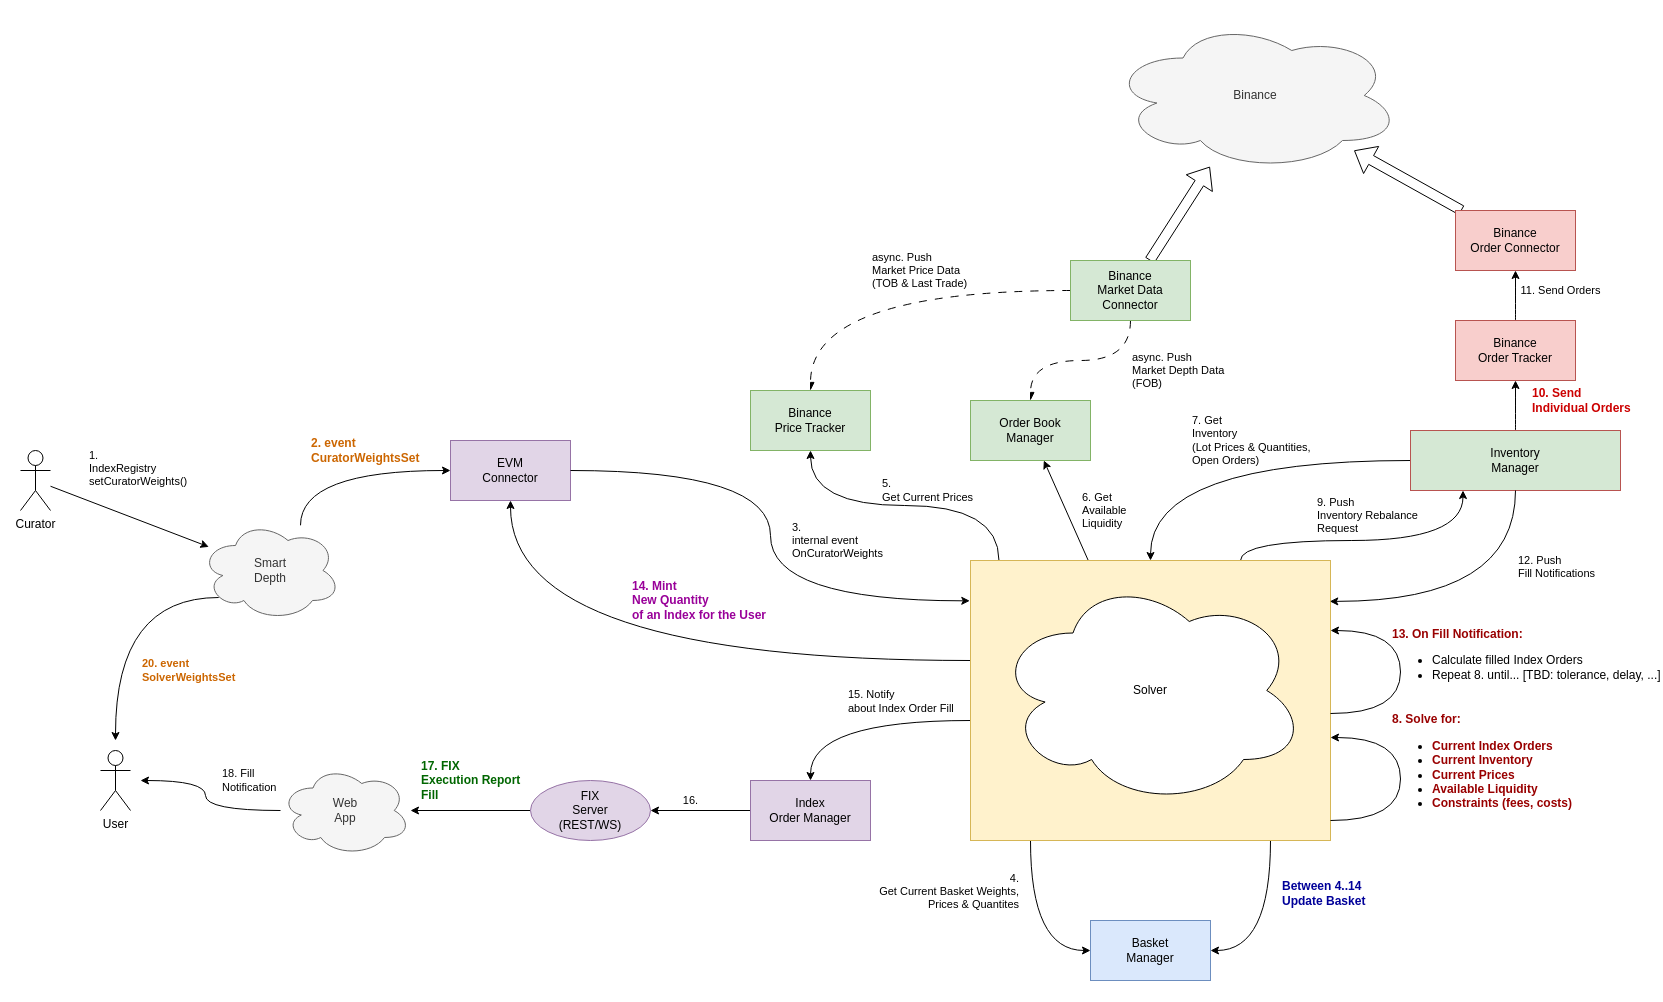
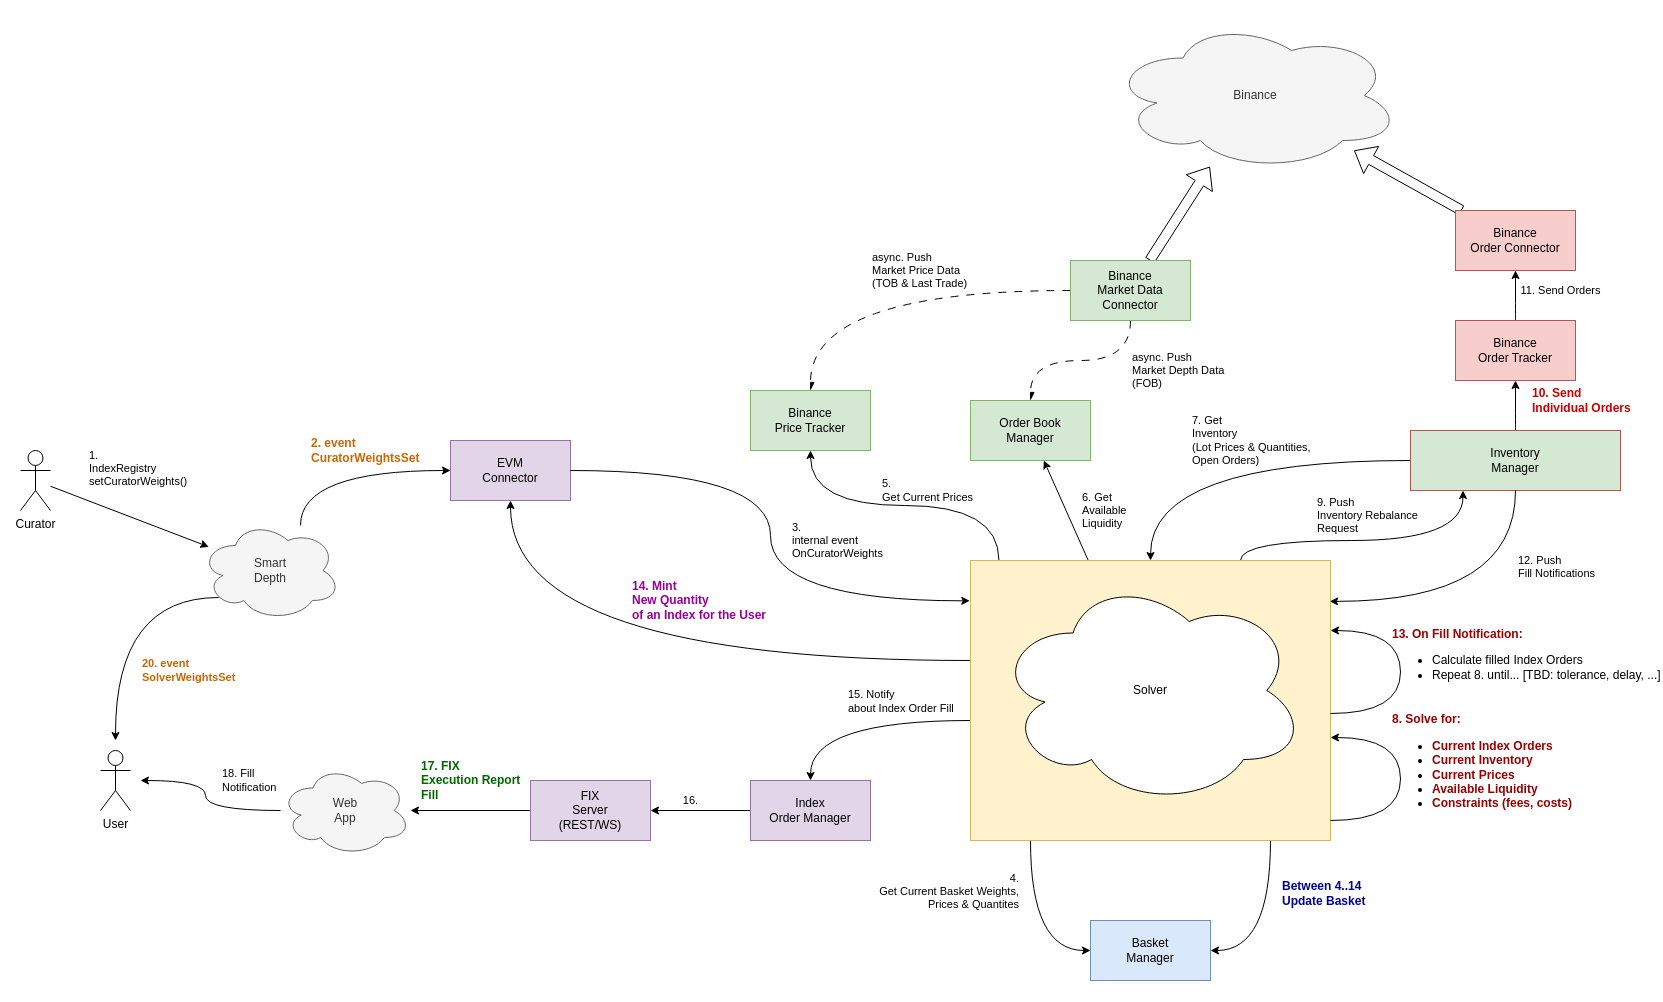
  <mxCell id="0" />
  <mxCell id="1" parent="0" />
  <mxCell id="2" value="&lt;font style=&quot;font-size: 12px;&quot; color=&quot;#006600&quot;&gt;&lt;b&gt;17. FIX&lt;/b&gt;&lt;/font&gt;&lt;div style=&quot;font-size: 12px;&quot;&gt;&lt;font style=&quot;font-size: 12px;&quot; color=&quot;#006600&quot;&gt;&lt;b&gt;Execution Report&lt;/b&gt;&lt;/font&gt;&lt;/div&gt;&lt;div style=&quot;font-size: 12px;&quot;&gt;&lt;font style=&quot;font-size: 12px;&quot; color=&quot;#006600&quot;&gt;&lt;b&gt;Fill&lt;/b&gt;&lt;/font&gt;&lt;/div&gt;" style="rounded=0;orthogonalLoop=1;jettySize=auto;html=1;align=left;labelBackgroundColor=none;" edge="1" parent="1" source="3" target="10"><mxGeometry x="0.833" y="-30" relative="1" as="geometry"><mxPoint x="-1" as="offset" /></mxGeometry></mxCell>
- <mxCell id="3" value="FIX&lt;div&gt;&lt;span style=&quot;&quot;&gt;Server&lt;/span&gt;&lt;/div&gt;&lt;div&gt;&lt;span style=&quot;&quot;&gt;(REST/WS)&lt;/span&gt;&lt;/div&gt;" style="ellipse;whiteSpace=wrap;html=1;fillColor=#e1d5e7;strokeColor=#9673a6;labelBackgroundColor=none;" parent="1" vertex="1"><mxGeometry x="530" y="780" width="120" height="60" as="geometry" /></mxCell>
+ <mxCell id="3" value="FIX&lt;div&gt;&lt;span style=&quot;&quot;&gt;Server&lt;/span&gt;&lt;/div&gt;&lt;div&gt;&lt;span style=&quot;&quot;&gt;(REST/WS)&lt;/span&gt;&lt;/div&gt;" style="rounded=0;whiteSpace=wrap;html=1;fillColor=#e1d5e7;strokeColor=#9673a6;labelBackgroundColor=none;" parent="1" vertex="1"><mxGeometry x="530" y="780" width="120" height="60" as="geometry" /></mxCell>
  <mxCell id="4" style="rounded=0;orthogonalLoop=1;jettySize=auto;html=1;shape=flexArrow;labelBackgroundColor=none;" parent="1" source="7" target="8" edge="1"><mxGeometry relative="1" as="geometry" /></mxCell>
  <mxCell id="5" value="async. Push&lt;div&gt;Market Price Data&lt;/div&gt;&lt;div&gt;(TOB &amp;amp; Last Trade)&lt;/div&gt;" style="edgeStyle=orthogonalEdgeStyle;rounded=0;orthogonalLoop=1;jettySize=auto;html=1;endArrow=async;endFill=1;curved=1;align=left;dashed=1;dashPattern=8 8;labelBackgroundColor=none;" edge="1" parent="1" source="7" target="19"><mxGeometry x="0.111" y="-20" relative="1" as="geometry"><mxPoint as="offset" /></mxGeometry></mxCell>
  <mxCell id="6" value="async. Push&lt;div&gt;Market Depth Data&lt;/div&gt;&lt;div&gt;(FOB)&lt;/div&gt;" style="edgeStyle=orthogonalEdgeStyle;rounded=0;orthogonalLoop=1;jettySize=auto;html=1;endArrow=async;endFill=1;curved=1;align=left;dashed=1;dashPattern=8 8;labelBackgroundColor=none;" edge="1" parent="1" source="7" target="20"><mxGeometry x="-0.555" y="10" relative="1" as="geometry"><mxPoint as="offset" /></mxGeometry></mxCell>
  <mxCell id="7" value="Binance&lt;div&gt;Market Data&lt;/div&gt;&lt;div&gt;Connector&lt;/div&gt;" style="rounded=0;whiteSpace=wrap;html=1;fillColor=#d5e8d4;strokeColor=#82b366;labelBackgroundColor=none;" parent="1" vertex="1"><mxGeometry x="1070" y="260" width="120" height="60" as="geometry" /></mxCell>
  <mxCell id="8" value="Binance" style="ellipse;shape=cloud;whiteSpace=wrap;html=1;fillColor=#f5f5f5;fontColor=#333333;strokeColor=#666666;labelBackgroundColor=none;" parent="1" vertex="1"><mxGeometry x="1110" y="20" width="290" height="150" as="geometry" /></mxCell>
  <mxCell id="9" value="18. Fill&lt;div&gt;Notification&lt;/div&gt;" style="edgeStyle=orthogonalEdgeStyle;rounded=0;orthogonalLoop=1;jettySize=auto;html=1;curved=1;targetPerimeterSpacing=10;align=left;" edge="1" parent="1" source="10" target="44"><mxGeometry x="0.235" y="-15" relative="1" as="geometry"><mxPoint x="15" y="15" as="offset" /></mxGeometry></mxCell>
  <mxCell id="10" value="Web&lt;div&gt;App&lt;/div&gt;" style="ellipse;shape=cloud;whiteSpace=wrap;html=1;fillColor=#f5f5f5;fontColor=#333333;strokeColor=#666666;labelBackgroundColor=none;" parent="1" vertex="1"><mxGeometry x="280" y="765" width="130" height="90" as="geometry" /></mxCell>
  <mxCell id="11" value="&lt;b style=&quot;font-size: 12px;&quot;&gt;&lt;font color=&quot;#cc6600&quot; style=&quot;font-size: 12px;&quot;&gt;2. event&lt;/font&gt;&lt;/b&gt;&lt;div style=&quot;font-size: 12px;&quot;&gt;&lt;b&gt;&lt;font color=&quot;#cc6600&quot; style=&quot;font-size: 12px;&quot;&gt;CuratorWeightsSet&lt;/font&gt;&lt;/b&gt;&lt;/div&gt;" style="rounded=0;orthogonalLoop=1;jettySize=auto;html=1;align=left;labelBackgroundColor=none;edgeStyle=orthogonalEdgeStyle;curved=1;" edge="1" parent="1" source="13" target="14"><mxGeometry x="-0.373" y="20" relative="1" as="geometry"><Array as="points"><mxPoint x="300" y="470" /></Array><mxPoint as="offset" /></mxGeometry></mxCell>
  <mxCell id="12" value="&lt;b&gt;&lt;font color=&quot;#cc6600&quot;&gt;20. event&lt;/font&gt;&lt;/b&gt;&lt;div&gt;&lt;b&gt;&lt;font color=&quot;#cc6600&quot;&gt;SolverWeightsSet&lt;/font&gt;&lt;/b&gt;&lt;/div&gt;" style="edgeStyle=orthogonalEdgeStyle;rounded=0;orthogonalLoop=1;jettySize=auto;html=1;exitX=0.13;exitY=0.77;exitDx=0;exitDy=0;exitPerimeter=0;targetPerimeterSpacing=10;sourcePerimeterSpacing=10;curved=1;align=left;" edge="1" parent="1" source="13" target="44"><mxGeometry x="0.428" y="25" relative="1" as="geometry"><mxPoint as="offset" /></mxGeometry></mxCell>
  <mxCell id="13" value="&lt;div&gt;Smart&lt;/div&gt;&lt;div&gt;Depth&lt;/div&gt;" style="ellipse;shape=cloud;whiteSpace=wrap;html=1;fillColor=#f5f5f5;fontColor=#333333;strokeColor=#666666;labelBackgroundColor=none;" parent="1" vertex="1"><mxGeometry x="200" y="520" width="140" height="100" as="geometry" /></mxCell>
  <mxCell id="14" value="EVM&lt;div&gt;Connector&lt;/div&gt;" style="rounded=0;whiteSpace=wrap;html=1;fillColor=#e1d5e7;strokeColor=#9673a6;labelBackgroundColor=none;" parent="1" vertex="1"><mxGeometry x="450" y="440" width="120" height="60" as="geometry" /></mxCell>
  <mxCell id="15" style="rounded=0;orthogonalLoop=1;jettySize=auto;html=1;shape=flexArrow;labelBackgroundColor=none;" parent="1" source="16" target="8" edge="1"><mxGeometry relative="1" as="geometry" /></mxCell>
  <mxCell id="16" value="Binance&lt;div&gt;&lt;span style=&quot;&quot;&gt;Order Connector&lt;/span&gt;&lt;br&gt;&lt;/div&gt;" style="rounded=0;whiteSpace=wrap;html=1;fillColor=#f8cecc;strokeColor=#b85450;labelBackgroundColor=none;" parent="1" vertex="1"><mxGeometry x="1455" y="210" width="120" height="60" as="geometry" /></mxCell>
  <mxCell id="17" value="11. Send Orders" style="edgeStyle=orthogonalEdgeStyle;rounded=0;orthogonalLoop=1;jettySize=auto;html=1;endArrow=classic;endFill=1;labelBackgroundColor=none;curved=1;" parent="1" source="18" target="16" edge="1"><mxGeometry x="0.2" y="-45" relative="1" as="geometry"><mxPoint as="offset" /></mxGeometry></mxCell>
  <mxCell id="18" value="Binance&lt;div&gt;&lt;span style=&quot;&quot;&gt;Order Tracker&lt;/span&gt;&lt;br&gt;&lt;/div&gt;" style="rounded=0;whiteSpace=wrap;html=1;fillColor=#f8cecc;strokeColor=#b85450;labelBackgroundColor=none;" parent="1" vertex="1"><mxGeometry x="1455" width="120" height="60" as="geometry" y="320" /></mxCell>
  <mxCell id="19" value="Binance&lt;div&gt;&lt;span style=&quot;&quot;&gt;Price Tracker&lt;/span&gt;&lt;br&gt;&lt;/div&gt;" style="rounded=0;whiteSpace=wrap;html=1;fillColor=#d5e8d4;strokeColor=#82b366;labelBackgroundColor=none;" parent="1" vertex="1"><mxGeometry x="750" y="390" width="120" height="60" as="geometry" /></mxCell>
  <mxCell id="20" value="&lt;div&gt;Order Book&lt;/div&gt;&lt;div&gt;Manager&lt;/div&gt;" style="rounded=0;whiteSpace=wrap;html=1;fillColor=#d5e8d4;strokeColor=#82b366;labelBackgroundColor=none;" parent="1" vertex="1"><mxGeometry x="970" y="400" width="120" height="60" as="geometry" /></mxCell>
  <mxCell id="21" value="16." style="rounded=0;orthogonalLoop=1;jettySize=auto;html=1;" edge="1" parent="1" source="22" target="3"><mxGeometry x="0.2" y="-10" relative="1" as="geometry"><mxPoint as="offset" /></mxGeometry></mxCell>
  <mxCell id="22" value="&lt;div&gt;Index&lt;/div&gt;&lt;div&gt;Order Manager&lt;/div&gt;" style="rounded=0;whiteSpace=wrap;html=1;fillColor=#e1d5e7;strokeColor=#9673a6;labelBackgroundColor=none;" parent="1" vertex="1"><mxGeometry x="750" y="780" width="120" height="60" as="geometry" /></mxCell>
  <mxCell id="23" value="6. Get&lt;div&gt;Available&lt;/div&gt;&lt;div&gt;Liquidity&lt;/div&gt;" style="rounded=0;orthogonalLoop=1;jettySize=auto;html=1;endArrow=classic;endFill=1;align=left;labelBackgroundColor=none;" parent="1" source="31" target="20" edge="1"><mxGeometry x="-0.107" y="-13" relative="1" as="geometry"><mxPoint as="offset" /></mxGeometry></mxCell>
  <mxCell id="24" value="5.&lt;div&gt;Get Current Prices&lt;/div&gt;" style="rounded=0;orthogonalLoop=1;jettySize=auto;html=1;endArrow=classic;endFill=1;align=left;edgeStyle=orthogonalEdgeStyle;curved=1;exitX=0.079;exitY=-0.001;exitDx=0;exitDy=0;exitPerimeter=0;labelBackgroundColor=none;" parent="1" source="31" target="19" edge="1"><mxGeometry x="0.162" y="-15" relative="1" as="geometry"><mxPoint as="offset" /></mxGeometry></mxCell>
  <mxCell id="25" value="4.&lt;div&gt;Get Current Basket Weights,&lt;/div&gt;&lt;div&gt;Prices &amp;amp; Quantites&lt;/div&gt;" style="edgeStyle=orthogonalEdgeStyle;rounded=0;orthogonalLoop=1;jettySize=auto;html=1;align=right;labelBackgroundColor=none;curved=1;" edge="1" parent="1" source="31" target="33"><mxGeometry x="-0.412" y="-10" relative="1" as="geometry"><Array as="points"><mxPoint x="1030" y="950" /></Array><mxPoint y="1" as="offset" /></mxGeometry></mxCell>
  <mxCell id="26" value="9. Push&lt;div&gt;Inventory Rebalance&lt;/div&gt;&lt;div&gt;Request&lt;/div&gt;" style="edgeStyle=orthogonalEdgeStyle;rounded=0;orthogonalLoop=1;jettySize=auto;html=1;exitX=0.75;exitY=0;exitDx=0;exitDy=0;curved=1;entryX=0.25;entryY=1;entryDx=0;entryDy=0;align=left;labelBackgroundColor=none;" edge="1" parent="1" source="31" target="36"><mxGeometry x="-0.35" y="25" relative="1" as="geometry"><Array as="points"><mxPoint x="1240" y="540" /><mxPoint x="1462" y="540" /></Array><mxPoint as="offset" /></mxGeometry></mxCell>
  <mxCell id="27" value="&lt;font color=&quot;#990099&quot; style=&quot;font-size: 12px;&quot;&gt;&lt;b&gt;14. Mint&lt;/b&gt;&lt;/font&gt;&lt;div style=&quot;font-size: 12px;&quot;&gt;&lt;font color=&quot;#990099&quot; style=&quot;font-size: 12px;&quot;&gt;&lt;b&gt;New Quantity&lt;/b&gt;&lt;/font&gt;&lt;/div&gt;&lt;div style=&quot;font-size: 12px;&quot;&gt;&lt;font color=&quot;#990099&quot; style=&quot;font-size: 12px;&quot;&gt;&lt;b&gt;of an Index for the User&lt;/b&gt;&lt;/font&gt;&lt;/div&gt;" style="edgeStyle=orthogonalEdgeStyle;rounded=0;orthogonalLoop=1;jettySize=auto;html=1;curved=1;align=left;labelBackgroundColor=none;" edge="1" parent="1" source="31" target="14"><mxGeometry x="0.097" y="-60" relative="1" as="geometry"><mxPoint x="970" y="660" as="sourcePoint" /><mxPoint x="510.043" y="530" as="targetPoint" /><Array as="points"><mxPoint x="510" y="660" /></Array><mxPoint as="offset" /></mxGeometry></mxCell>
  <mxCell id="28" style="edgeStyle=orthogonalEdgeStyle;rounded=0;orthogonalLoop=1;jettySize=auto;html=1;curved=1;entryX=0.5;entryY=0;entryDx=0;entryDy=0;" edge="1" parent="1" source="31" target="22"><mxGeometry relative="1" as="geometry"><Array as="points"><mxPoint x="810" y="720" /></Array></mxGeometry></mxCell>
  <mxCell id="29" value="15. Notify&lt;div&gt;about Index Order Fill&lt;/div&gt;" style="edgeLabel;html=1;align=left;verticalAlign=middle;resizable=0;points=[];labelBackgroundColor=none;" vertex="1" connectable="0" parent="28"><mxGeometry x="0.077" y="-3" relative="1" as="geometry"><mxPoint x="-6" y="-17" as="offset" /></mxGeometry></mxCell>
  <mxCell id="30" value="&lt;font style=&quot;font-size: 12px;&quot; color=&quot;#000099&quot;&gt;&lt;b&gt;Between 4..14&lt;/b&gt;&lt;/font&gt;&lt;div&gt;&lt;font style=&quot;font-size: 12px;&quot; color=&quot;#000099&quot;&gt;&lt;b&gt;Update&amp;nbsp;&lt;/b&gt;&lt;/font&gt;&lt;b style=&quot;font-size: 12px; color: rgb(0, 0, 153); background-color: initial;&quot;&gt;Basket&lt;/b&gt;&lt;/div&gt;" style="edgeStyle=orthogonalEdgeStyle;rounded=0;orthogonalLoop=1;jettySize=auto;html=1;curved=1;align=left;labelBackgroundColor=none;" edge="1" parent="1" source="31" target="33"><mxGeometry x="-0.375" y="10" relative="1" as="geometry"><Array as="points"><mxPoint x="1270" y="950" /></Array><mxPoint as="offset" /></mxGeometry></mxCell>
  <mxCell id="31" value="&lt;div&gt;Solver&lt;/div&gt;" style="rounded=0;whiteSpace=wrap;html=1;fillColor=#fff2cc;strokeColor=#d6b656;labelBackgroundColor=none;" parent="1" vertex="1"><mxGeometry x="970" y="560" width="360" height="280" as="geometry" /></mxCell>
  <mxCell id="32" value="3.&lt;div&gt;internal event&lt;/div&gt;&lt;div&gt;OnCuratorWeights&lt;/div&gt;" style="rounded=0;orthogonalLoop=1;jettySize=auto;html=1;endArrow=classic;endFill=1;edgeStyle=orthogonalEdgeStyle;curved=1;entryX=-0.002;entryY=0.144;entryDx=0;entryDy=0;entryPerimeter=0;align=left;labelBackgroundColor=none;" parent="1" source="14" target="31" edge="1"><mxGeometry x="0.02" y="20" relative="1" as="geometry"><mxPoint y="489" as="sourcePoint" x="490" /><mxPoint x="1010" y="655" as="targetPoint" /><mxPoint as="offset" /></mxGeometry></mxCell>
  <mxCell id="33" value="&lt;div&gt;Basket&lt;/div&gt;&lt;div&gt;Manager&lt;/div&gt;" style="rounded=0;whiteSpace=wrap;html=1;fillColor=#dae8fc;strokeColor=#6c8ebf;labelBackgroundColor=none;" parent="1" vertex="1"><mxGeometry x="1090" y="920" width="120" height="60" as="geometry" /></mxCell>
  <mxCell id="34" value="7. Get&lt;div&gt;Inventory&lt;/div&gt;&lt;div&gt;(Lot Prices &amp;amp; Quantities,&lt;/div&gt;&lt;div&gt;Open Orders)&lt;/div&gt;" style="edgeStyle=orthogonalEdgeStyle;rounded=0;orthogonalLoop=1;jettySize=auto;html=1;exitX=0;exitY=0.5;exitDx=0;exitDy=0;entryX=0.5;entryY=0;entryDx=0;entryDy=0;curved=1;align=left;labelBackgroundColor=none;" edge="1" parent="1" source="36" target="31"><mxGeometry x="0.222" y="-20" relative="1" as="geometry"><mxPoint as="offset" /></mxGeometry></mxCell>
  <mxCell id="35" value="&lt;font style=&quot;font-size: 12px;&quot; color=&quot;#cc0000&quot;&gt;&lt;b&gt;10. Send&lt;/b&gt;&lt;/font&gt;&lt;div&gt;&lt;font style=&quot;font-size: 12px;&quot; color=&quot;#cc0000&quot;&gt;&lt;b&gt;Individual Orders&lt;/b&gt;&lt;/font&gt;&lt;/div&gt;" style="edgeStyle=orthogonalEdgeStyle;rounded=0;orthogonalLoop=1;jettySize=auto;html=1;curved=1;align=left;" edge="1" parent="1" source="36" target="18"><mxGeometry x="0.181" y="-15" relative="1" as="geometry"><mxPoint as="offset" /></mxGeometry></mxCell>
  <mxCell id="36" value="&lt;div&gt;Inventory&lt;/div&gt;&lt;div&gt;Manager&lt;/div&gt;" style="rounded=0;whiteSpace=wrap;html=1;fillColor=#d5e8d4;strokeColor=#b85450;labelBackgroundColor=none;" parent="1" vertex="1"><mxGeometry x="1410" y="430" width="210" height="60" as="geometry" /></mxCell>
  <mxCell id="37" value="Solver" style="ellipse;shape=cloud;whiteSpace=wrap;html=1;labelBackgroundColor=none;" parent="1" vertex="1"><mxGeometry x="995" y="575" width="310" height="230" as="geometry" /></mxCell>
  <mxCell id="38" value="1.&lt;div&gt;&lt;div style=&quot;&quot;&gt;IndexRegistry&lt;/div&gt;&lt;div&gt;setCuratorWeights()&lt;/div&gt;&lt;/div&gt;" style="rounded=0;orthogonalLoop=1;jettySize=auto;html=1;align=left;labelBackgroundColor=none;" edge="1" parent="1" source="39" target="13"><mxGeometry x="-0.667" y="30" relative="1" as="geometry"><mxPoint as="offset" /></mxGeometry></mxCell>
  <mxCell id="39" value="Curator" style="shape=umlActor;verticalLabelPosition=bottom;verticalAlign=top;html=1;outlineConnect=0;labelBackgroundColor=none;" vertex="1" parent="1"><mxGeometry x="20" y="450" width="30" height="60" as="geometry" /></mxCell>
  <mxCell id="40" value="&lt;font color=&quot;#990000&quot; style=&quot;font-size: 12px;&quot;&gt;&lt;b style=&quot;&quot;&gt;8. Solve for:&lt;/b&gt;&lt;/font&gt;&lt;div style=&quot;font-size: 12px;&quot;&gt;&lt;ul&gt;&lt;li&gt;&lt;font color=&quot;#990000&quot; style=&quot;font-size: 12px;&quot;&gt;&lt;b&gt;Current Index Orders&lt;/b&gt;&lt;/font&gt;&lt;/li&gt;&lt;li&gt;&lt;font color=&quot;#990000&quot; style=&quot;font-size: 12px;&quot;&gt;&lt;b&gt;Current Inventory&lt;br&gt;&lt;/b&gt;&lt;/font&gt;&lt;/li&gt;&lt;li&gt;&lt;font color=&quot;#990000&quot; style=&quot;font-size: 12px;&quot;&gt;&lt;b&gt;Current Prices&lt;/b&gt;&lt;/font&gt;&lt;/li&gt;&lt;li&gt;&lt;font color=&quot;#990000&quot; style=&quot;font-size: 12px;&quot;&gt;&lt;b&gt;Available Liquidity&lt;/b&gt;&lt;/font&gt;&lt;/li&gt;&lt;li&gt;&lt;font color=&quot;#990000&quot; style=&quot;font-size: 12px;&quot;&gt;&lt;b style=&quot;&quot;&gt;Constraints (fees, costs)&lt;/b&gt;&lt;/font&gt;&lt;/li&gt;&lt;/ul&gt;&lt;/div&gt;" style="edgeStyle=orthogonalEdgeStyle;rounded=0;orthogonalLoop=1;jettySize=auto;html=1;curved=1;align=left;labelBackgroundColor=none;" edge="1" parent="1" source="31" target="31"><mxGeometry x="0.103" y="10" relative="1" as="geometry"><mxPoint x="1330" y="820" as="sourcePoint" /><mxPoint x="1330" y="737" as="targetPoint" /><Array as="points"><mxPoint x="1400" y="820" /><mxPoint x="1400" y="737" /></Array><mxPoint as="offset" /></mxGeometry></mxCell>
  <mxCell id="41" style="edgeStyle=orthogonalEdgeStyle;rounded=0;orthogonalLoop=1;jettySize=auto;html=1;entryX=0.998;entryY=0.146;entryDx=0;entryDy=0;entryPerimeter=0;curved=1;exitX=0.5;exitY=1;exitDx=0;exitDy=0;labelBackgroundColor=none;" edge="1" parent="1" source="36" target="31"><mxGeometry relative="1" as="geometry" /></mxCell>
  <mxCell id="42" value="&lt;div&gt;&lt;br&gt;&lt;/div&gt;&lt;div&gt;12. Push&lt;/div&gt;&lt;div&gt;Fill Notifications&lt;/div&gt;" style="edgeLabel;html=1;align=left;verticalAlign=middle;resizable=0;points=[];labelBackgroundColor=none;" vertex="1" connectable="0" parent="41"><mxGeometry x="0.133" y="-12" relative="1" as="geometry"><mxPoint x="58" y="-29" as="offset" /></mxGeometry></mxCell>
  <mxCell id="43" value="&lt;font color=&quot;#990000&quot; style=&quot;font-size: 12px;&quot;&gt;&lt;b style=&quot;&quot;&gt;13. On Fill Notification:&lt;/b&gt;&lt;/font&gt;&lt;div style=&quot;font-size: 12px;&quot;&gt;&lt;ul&gt;&lt;li&gt;Calculate filled Index Orders&lt;/li&gt;&lt;li&gt;Repeat 8. until... [TBD: tolerance, delay, ...]&lt;/li&gt;&lt;/ul&gt;&lt;/div&gt;" style="edgeStyle=orthogonalEdgeStyle;rounded=0;orthogonalLoop=1;jettySize=auto;html=1;curved=1;align=left;labelBackgroundColor=none;" edge="1" parent="1"><mxGeometry x="0.101" y="10" relative="1" as="geometry"><mxPoint x="1330" y="713" as="sourcePoint" /><mxPoint x="1330" y="630" as="targetPoint" /><Array as="points"><mxPoint x="1400" y="713" /><mxPoint x="1400" y="630" /></Array><mxPoint as="offset" /></mxGeometry></mxCell>
  <mxCell id="44" value="User" style="shape=umlActor;verticalLabelPosition=bottom;verticalAlign=top;html=1;outlineConnect=0;labelBackgroundColor=none;" vertex="1" parent="1"><mxGeometry x="100" y="750" width="30" height="60" as="geometry" /></mxCell>
